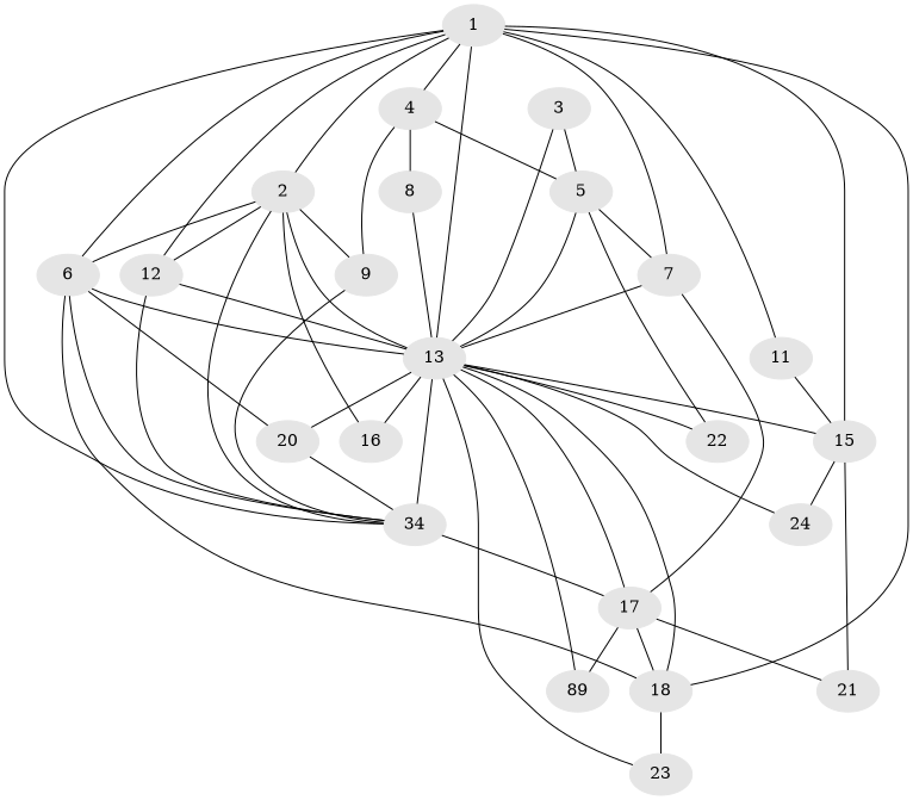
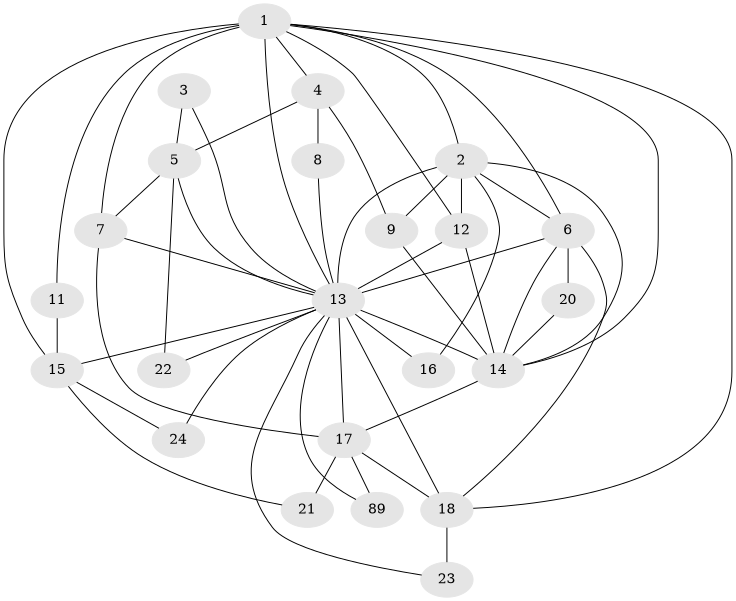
  graph {
    node [color=gray90 style=filled]
    edge [weight=1.0]
    1
    2
    4
    6
    7
    11
    12
    13
-   14 [label=34]
+   14
    15
    18
    9
    16
    5
    8
    20
    17
    22
    23
    n20 [label=89]
    24
    21
    3
    1 -- 2 [weight=3.0]
    1 -- 4 [weight=2.0]
    1 -- 6 [weight=2.0]
    1 -- 7 [weight=2.0]
    1 -- 11
    1 -- 12
    1 -- 13 [weight=13.0]
    1 -- 14 [weight=3.0]
    1 -- 15 [weight=2.0]
    1 -- 18
    2 -- 6 [weight=3.0]
    2 -- 12
    2 -- 13 [weight=6.0]
    2 -- 14 [weight=2.0]
    2 -- 9
    2 -- 16
    4 -- 9
    4 -- 5 [weight=2.0]
    4 -- 8
    6 -- 13 [weight=6.0]
    6 -- 14
    6 -- 18
    6 -- 20 [weight=2.0]
    7 -- 13
    7 -- 17
    11 -- 15
    12 -- 13 [weight=2.0]
    12 -- 14
    13 -- 14 [weight=9.0]
    13 -- 15 [weight=2.0]
    13 -- 18
    13 -- 16 [weight=3.0]
-   13 -- 20 [weight=2.0]
    13 -- 17 [weight=4.0]
    13 -- 22
    13 -- 23
    13 -- n20
    13 -- 24
    14 -- 17
    15 -- 24
    15 -- 21
    18 -- 23 [weight=2.0]
    9 -- 14
    5 -- 7
    5 -- 13
    5 -- 22
    8 -- 13
    20 -- 14
    17 -- 18
    17 -- n20 [weight=2.0]
    17 -- 21
    3 -- 13
    3 -- 5
  }
